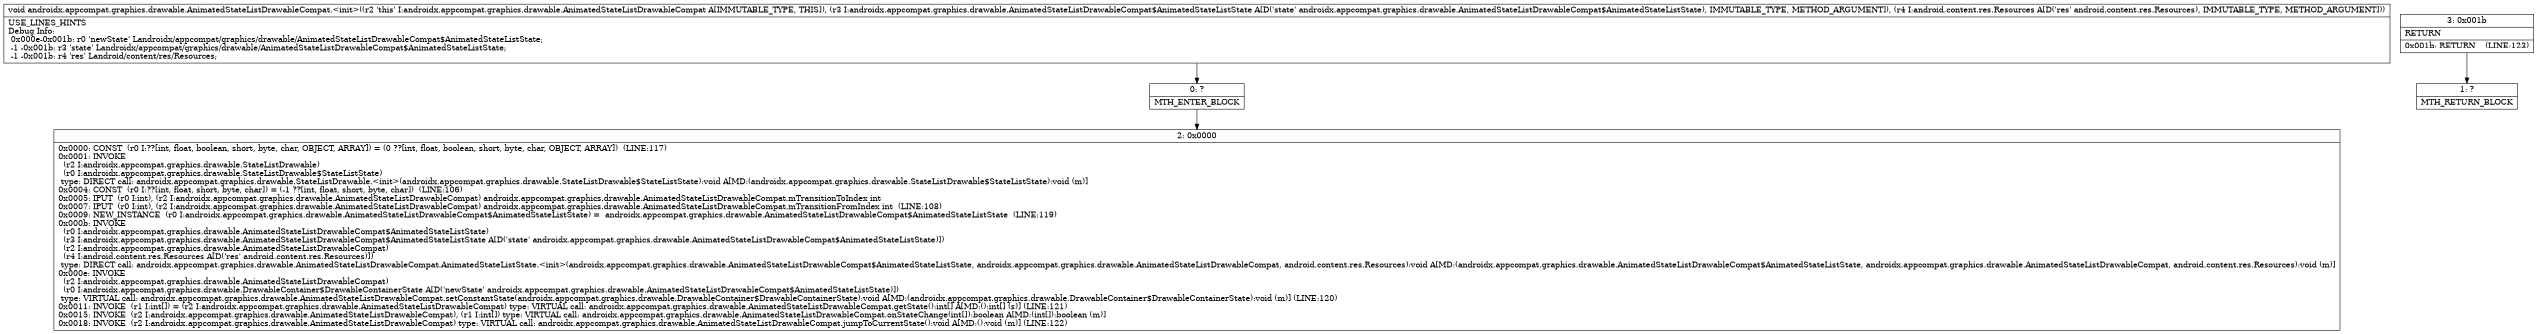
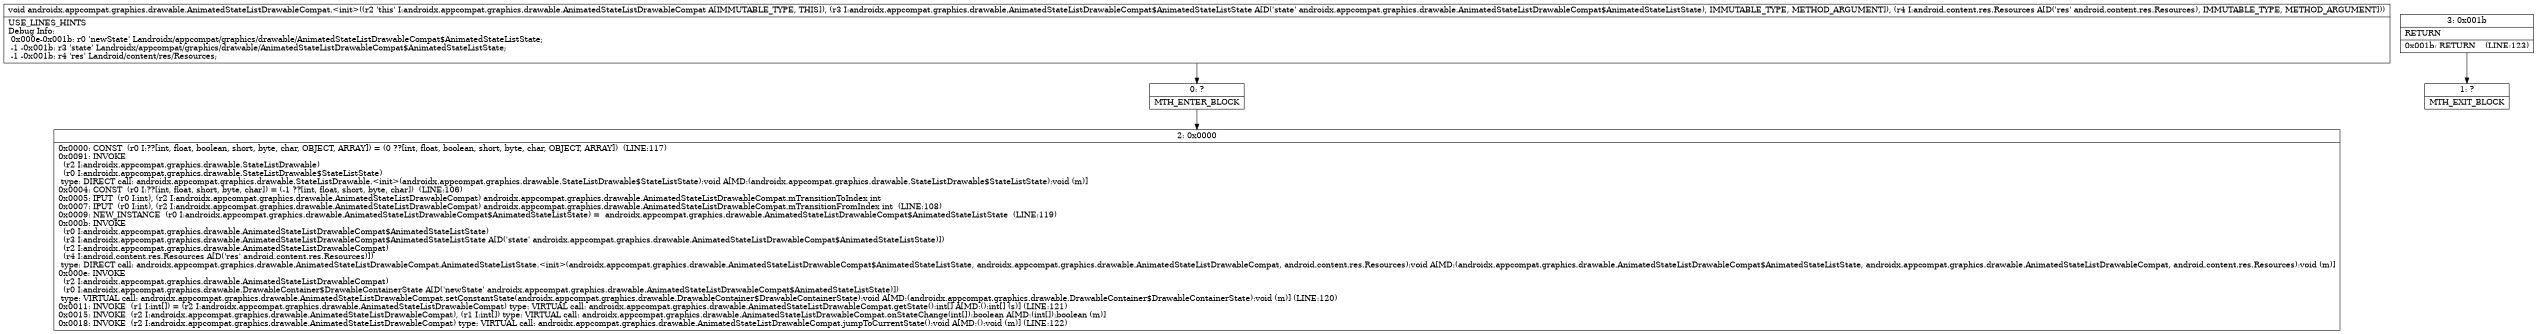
  digraph {
    node [shape=record]
    n1 [label="{0\:\ ?|MTH_ENTER_BLOCK\l}"]
-   n2 [label="{2\:\ 0x0000|0x0000: CONST  (r0 I:??[int, float, boolean, short, byte, char, OBJECT, ARRAY]) = (0 ??[int, float, boolean, short, byte, char, OBJECT, ARRAY])  (LINE:117)\l0x0001: INVOKE  \l  (r2 I:androidx.appcompat.graphics.drawable.StateListDrawable)\l  (r0 I:androidx.appcompat.graphics.drawable.StateListDrawable$StateListState)\l type: DIRECT call: androidx.appcompat.graphics.drawable.StateListDrawable.\<init\>(androidx.appcompat.graphics.drawable.StateListDrawable$StateListState):void A[MD:(androidx.appcompat.graphics.drawable.StateListDrawable$StateListState):void (m)]\l0x0004: CONST  (r0 I:??[int, float, short, byte, char]) = (\-1 ??[int, float, short, byte, char])  (LINE:106)\l0x0005: IPUT  (r0 I:int), (r2 I:androidx.appcompat.graphics.drawable.AnimatedStateListDrawableCompat) androidx.appcompat.graphics.drawable.AnimatedStateListDrawableCompat.mTransitionToIndex int \l0x0007: IPUT  (r0 I:int), (r2 I:androidx.appcompat.graphics.drawable.AnimatedStateListDrawableCompat) androidx.appcompat.graphics.drawable.AnimatedStateListDrawableCompat.mTransitionFromIndex int  (LINE:108)\l0x0009: NEW_INSTANCE  (r0 I:androidx.appcompat.graphics.drawable.AnimatedStateListDrawableCompat$AnimatedStateListState) =  androidx.appcompat.graphics.drawable.AnimatedStateListDrawableCompat$AnimatedStateListState  (LINE:119)\l0x000b: INVOKE  \l  (r0 I:androidx.appcompat.graphics.drawable.AnimatedStateListDrawableCompat$AnimatedStateListState)\l  (r3 I:androidx.appcompat.graphics.drawable.AnimatedStateListDrawableCompat$AnimatedStateListState A[D('state' androidx.appcompat.graphics.drawable.AnimatedStateListDrawableCompat$AnimatedStateListState)])\l  (r2 I:androidx.appcompat.graphics.drawable.AnimatedStateListDrawableCompat)\l  (r4 I:android.content.res.Resources A[D('res' android.content.res.Resources)])\l type: DIRECT call: androidx.appcompat.graphics.drawable.AnimatedStateListDrawableCompat.AnimatedStateListState.\<init\>(androidx.appcompat.graphics.drawable.AnimatedStateListDrawableCompat$AnimatedStateListState, androidx.appcompat.graphics.drawable.AnimatedStateListDrawableCompat, android.content.res.Resources):void A[MD:(androidx.appcompat.graphics.drawable.AnimatedStateListDrawableCompat$AnimatedStateListState, androidx.appcompat.graphics.drawable.AnimatedStateListDrawableCompat, android.content.res.Resources):void (m)]\l0x000e: INVOKE  \l  (r2 I:androidx.appcompat.graphics.drawable.AnimatedStateListDrawableCompat)\l  (r0 I:androidx.appcompat.graphics.drawable.DrawableContainer$DrawableContainerState A[D('newState' androidx.appcompat.graphics.drawable.AnimatedStateListDrawableCompat$AnimatedStateListState)])\l type: VIRTUAL call: androidx.appcompat.graphics.drawable.AnimatedStateListDrawableCompat.setConstantState(androidx.appcompat.graphics.drawable.DrawableContainer$DrawableContainerState):void A[MD:(androidx.appcompat.graphics.drawable.DrawableContainer$DrawableContainerState):void (m)] (LINE:120)\l0x0011: INVOKE  (r1 I:int[]) = (r2 I:androidx.appcompat.graphics.drawable.AnimatedStateListDrawableCompat) type: VIRTUAL call: androidx.appcompat.graphics.drawable.AnimatedStateListDrawableCompat.getState():int[] A[MD:():int[] (s)] (LINE:121)\l0x0015: INVOKE  (r2 I:androidx.appcompat.graphics.drawable.AnimatedStateListDrawableCompat), (r1 I:int[]) type: VIRTUAL call: androidx.appcompat.graphics.drawable.AnimatedStateListDrawableCompat.onStateChange(int[]):boolean A[MD:(int[]):boolean (m)]\l0x0018: INVOKE  (r2 I:androidx.appcompat.graphics.drawable.AnimatedStateListDrawableCompat) type: VIRTUAL call: androidx.appcompat.graphics.drawable.AnimatedStateListDrawableCompat.jumpToCurrentState():void A[MD:():void (m)] (LINE:122)\l}"]
+   n2 [label="{2\:\ 0x0000|0x0000: CONST  (r0 I:??[int, float, boolean, short, byte, char, OBJECT, ARRAY]) = (0 ??[int, float, boolean, short, byte, char, OBJECT, ARRAY])  (LINE:117)\l0x0091: INVOKE  \l  (r2 I:androidx.appcompat.graphics.drawable.StateListDrawable)\l  (r0 I:androidx.appcompat.graphics.drawable.StateListDrawable$StateListState)\l type: DIRECT call: androidx.appcompat.graphics.drawable.StateListDrawable.\<init\>(androidx.appcompat.graphics.drawable.StateListDrawable$StateListState):void A[MD:(androidx.appcompat.graphics.drawable.StateListDrawable$StateListState):void (m)]\l0x0004: CONST  (r0 I:??[int, float, short, byte, char]) = (\-1 ??[int, float, short, byte, char])  (LINE:106)\l0x0005: IPUT  (r0 I:int), (r2 I:androidx.appcompat.graphics.drawable.AnimatedStateListDrawableCompat) androidx.appcompat.graphics.drawable.AnimatedStateListDrawableCompat.mTransitionToIndex int \l0x0007: IPUT  (r0 I:int), (r2 I:androidx.appcompat.graphics.drawable.AnimatedStateListDrawableCompat) androidx.appcompat.graphics.drawable.AnimatedStateListDrawableCompat.mTransitionFromIndex int  (LINE:108)\l0x0009: NEW_INSTANCE  (r0 I:androidx.appcompat.graphics.drawable.AnimatedStateListDrawableCompat$AnimatedStateListState) =  androidx.appcompat.graphics.drawable.AnimatedStateListDrawableCompat$AnimatedStateListState  (LINE:119)\l0x000b: INVOKE  \l  (r0 I:androidx.appcompat.graphics.drawable.AnimatedStateListDrawableCompat$AnimatedStateListState)\l  (r3 I:androidx.appcompat.graphics.drawable.AnimatedStateListDrawableCompat$AnimatedStateListState A[D('state' androidx.appcompat.graphics.drawable.AnimatedStateListDrawableCompat$AnimatedStateListState)])\l  (r2 I:androidx.appcompat.graphics.drawable.AnimatedStateListDrawableCompat)\l  (r4 I:android.content.res.Resources A[D('res' android.content.res.Resources)])\l type: DIRECT call: androidx.appcompat.graphics.drawable.AnimatedStateListDrawableCompat.AnimatedStateListState.\<init\>(androidx.appcompat.graphics.drawable.AnimatedStateListDrawableCompat$AnimatedStateListState, androidx.appcompat.graphics.drawable.AnimatedStateListDrawableCompat, android.content.res.Resources):void A[MD:(androidx.appcompat.graphics.drawable.AnimatedStateListDrawableCompat$AnimatedStateListState, androidx.appcompat.graphics.drawable.AnimatedStateListDrawableCompat, android.content.res.Resources):void (m)]\l0x000e: INVOKE  \l  (r2 I:androidx.appcompat.graphics.drawable.AnimatedStateListDrawableCompat)\l  (r0 I:androidx.appcompat.graphics.drawable.DrawableContainer$DrawableContainerState A[D('newState' androidx.appcompat.graphics.drawable.AnimatedStateListDrawableCompat$AnimatedStateListState)])\l type: VIRTUAL call: androidx.appcompat.graphics.drawable.AnimatedStateListDrawableCompat.setConstantState(androidx.appcompat.graphics.drawable.DrawableContainer$DrawableContainerState):void A[MD:(androidx.appcompat.graphics.drawable.DrawableContainer$DrawableContainerState):void (m)] (LINE:120)\l0x0011: INVOKE  (r1 I:int[]) = (r2 I:androidx.appcompat.graphics.drawable.AnimatedStateListDrawableCompat) type: VIRTUAL call: androidx.appcompat.graphics.drawable.AnimatedStateListDrawableCompat.getState():int[] A[MD:():int[] (s)] (LINE:121)\l0x0015: INVOKE  (r2 I:androidx.appcompat.graphics.drawable.AnimatedStateListDrawableCompat), (r1 I:int[]) type: VIRTUAL call: androidx.appcompat.graphics.drawable.AnimatedStateListDrawableCompat.onStateChange(int[]):boolean A[MD:(int[]):boolean (m)]\l0x0018: INVOKE  (r2 I:androidx.appcompat.graphics.drawable.AnimatedStateListDrawableCompat) type: VIRTUAL call: androidx.appcompat.graphics.drawable.AnimatedStateListDrawableCompat.jumpToCurrentState():void A[MD:():void (m)] (LINE:122)\l}"]
    n3 [label="{3\:\ 0x001b|RETURN\l|0x001b: RETURN    (LINE:123)\l}"]
-   n4 [label="{1\:\ ?|MTH_RETURN_BLOCK\l}"]
+   n4 [label="{1\:\ ?|MTH_EXIT_BLOCK\l}"]
    n5 [label="{void androidx.appcompat.graphics.drawable.AnimatedStateListDrawableCompat.\<init\>((r2 'this' I:androidx.appcompat.graphics.drawable.AnimatedStateListDrawableCompat A[IMMUTABLE_TYPE, THIS]), (r3 I:androidx.appcompat.graphics.drawable.AnimatedStateListDrawableCompat$AnimatedStateListState A[D('state' androidx.appcompat.graphics.drawable.AnimatedStateListDrawableCompat$AnimatedStateListState), IMMUTABLE_TYPE, METHOD_ARGUMENT]), (r4 I:android.content.res.Resources A[D('res' android.content.res.Resources), IMMUTABLE_TYPE, METHOD_ARGUMENT]))  | USE_LINES_HINTS\lDebug Info:\l  0x000e\-0x001b: r0 'newState' Landroidx\/appcompat\/graphics\/drawable\/AnimatedStateListDrawableCompat$AnimatedStateListState;\l  \-1 \-0x001b: r3 'state' Landroidx\/appcompat\/graphics\/drawable\/AnimatedStateListDrawableCompat$AnimatedStateListState;\l  \-1 \-0x001b: r4 'res' Landroid\/content\/res\/Resources;\l}"]
    n1 -> n2
    n3 -> n4
    n5 -> n1
  }
